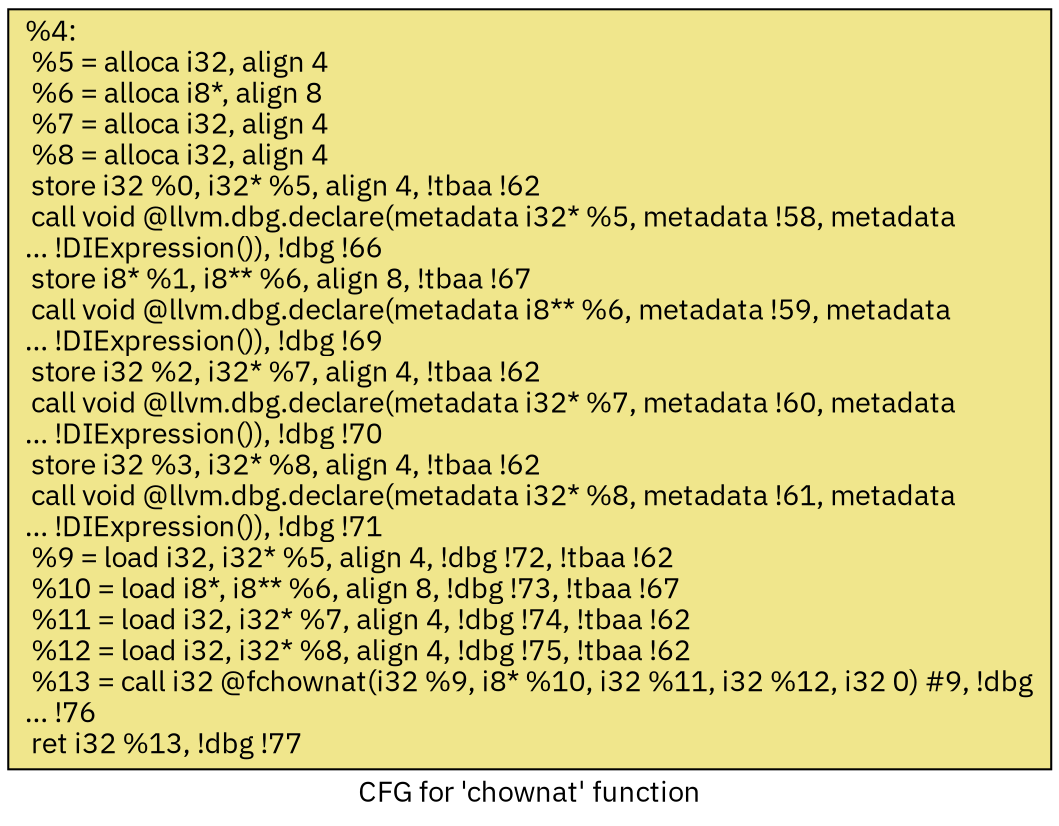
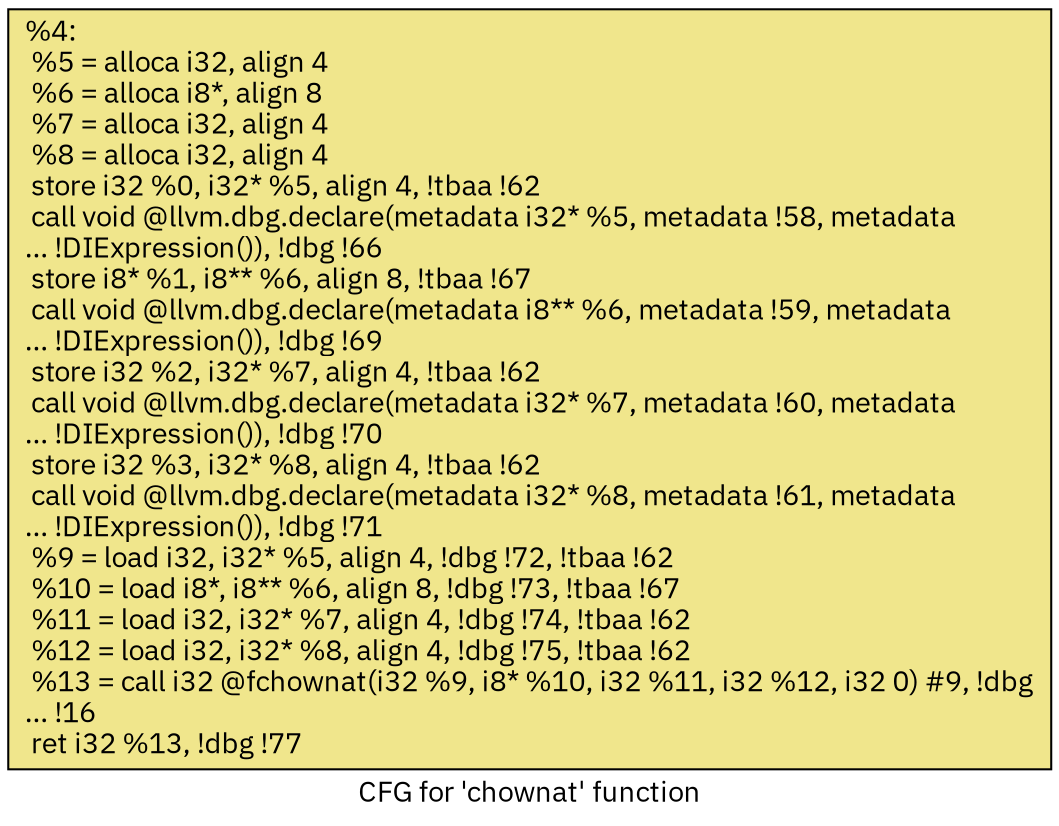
  digraph {
    label="CFG for 'chownat' function"
    rankdir=LR
    fontname="IBM Plex Sans"
-   n1 [label="{%4:\l  %5 = alloca i32, align 4\l  %6 = alloca i8*, align 8\l  %7 = alloca i32, align 4\l  %8 = alloca i32, align 4\l  store i32 %0, i32* %5, align 4, !tbaa !62\l  call void @llvm.dbg.declare(metadata i32* %5, metadata !58, metadata\l... !DIExpression()), !dbg !66\l  store i8* %1, i8** %6, align 8, !tbaa !67\l  call void @llvm.dbg.declare(metadata i8** %6, metadata !59, metadata\l... !DIExpression()), !dbg !69\l  store i32 %2, i32* %7, align 4, !tbaa !62\l  call void @llvm.dbg.declare(metadata i32* %7, metadata !60, metadata\l... !DIExpression()), !dbg !70\l  store i32 %3, i32* %8, align 4, !tbaa !62\l  call void @llvm.dbg.declare(metadata i32* %8, metadata !61, metadata\l... !DIExpression()), !dbg !71\l  %9 = load i32, i32* %5, align 4, !dbg !72, !tbaa !62\l  %10 = load i8*, i8** %6, align 8, !dbg !73, !tbaa !67\l  %11 = load i32, i32* %7, align 4, !dbg !74, !tbaa !62\l  %12 = load i32, i32* %8, align 4, !dbg !75, !tbaa !62\l  %13 = call i32 @fchownat(i32 %9, i8* %10, i32 %11, i32 %12, i32 0) #9, !dbg\l... !76\l  ret i32 %13, !dbg !77\l}" shape=record style=filled fillcolor=khaki fontname="IBM Plex Sans"]
+   n1 [label="{%4:\l  %5 = alloca i32, align 4\l  %6 = alloca i8*, align 8\l  %7 = alloca i32, align 4\l  %8 = alloca i32, align 4\l  store i32 %0, i32* %5, align 4, !tbaa !62\l  call void @llvm.dbg.declare(metadata i32* %5, metadata !58, metadata\l... !DIExpression()), !dbg !66\l  store i8* %1, i8** %6, align 8, !tbaa !67\l  call void @llvm.dbg.declare(metadata i8** %6, metadata !59, metadata\l... !DIExpression()), !dbg !69\l  store i32 %2, i32* %7, align 4, !tbaa !62\l  call void @llvm.dbg.declare(metadata i32* %7, metadata !60, metadata\l... !DIExpression()), !dbg !70\l  store i32 %3, i32* %8, align 4, !tbaa !62\l  call void @llvm.dbg.declare(metadata i32* %8, metadata !61, metadata\l... !DIExpression()), !dbg !71\l  %9 = load i32, i32* %5, align 4, !dbg !72, !tbaa !62\l  %10 = load i8*, i8** %6, align 8, !dbg !73, !tbaa !67\l  %11 = load i32, i32* %7, align 4, !dbg !74, !tbaa !62\l  %12 = load i32, i32* %8, align 4, !dbg !75, !tbaa !62\l  %13 = call i32 @fchownat(i32 %9, i8* %10, i32 %11, i32 %12, i32 0) #9, !dbg\l... !16\l  ret i32 %13, !dbg !77\l}" shape=record style=filled fillcolor=khaki fontname="IBM Plex Sans"]
  }
